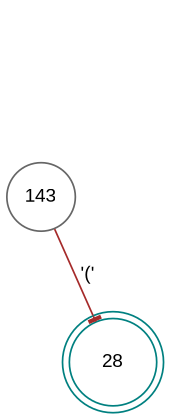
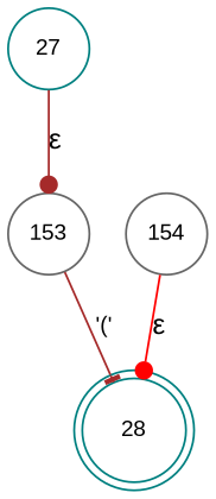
  digraph {
    fontname="Liberation Sans"
    rankdir=TB
    node [color=teal fixedsize=true fontname="Liberation Sans" fontsize=11 shape=circle peripheries=1]
    edge [arrowhead=dot color=brown fontname="Liberation Sans"]
    n1 [label=28 shape=doublecircle width=.6 peripheries=""]
-   n2 [color=gray40 label=143 width=.55]
+   n2 [color=gray40 label=153 width=.55]
+   n3 [color=gray40 label=154 width=.55]
+   n4 [label=27 width=.55]
    n2 -> n1 [arrowhead=tee arrowsize=.7 fontsize=11 label="'('"]
+   n3 -> n1 [color=red label="&epsilon;"]
+   n4 -> n2 [label="&epsilon;"]
  }
